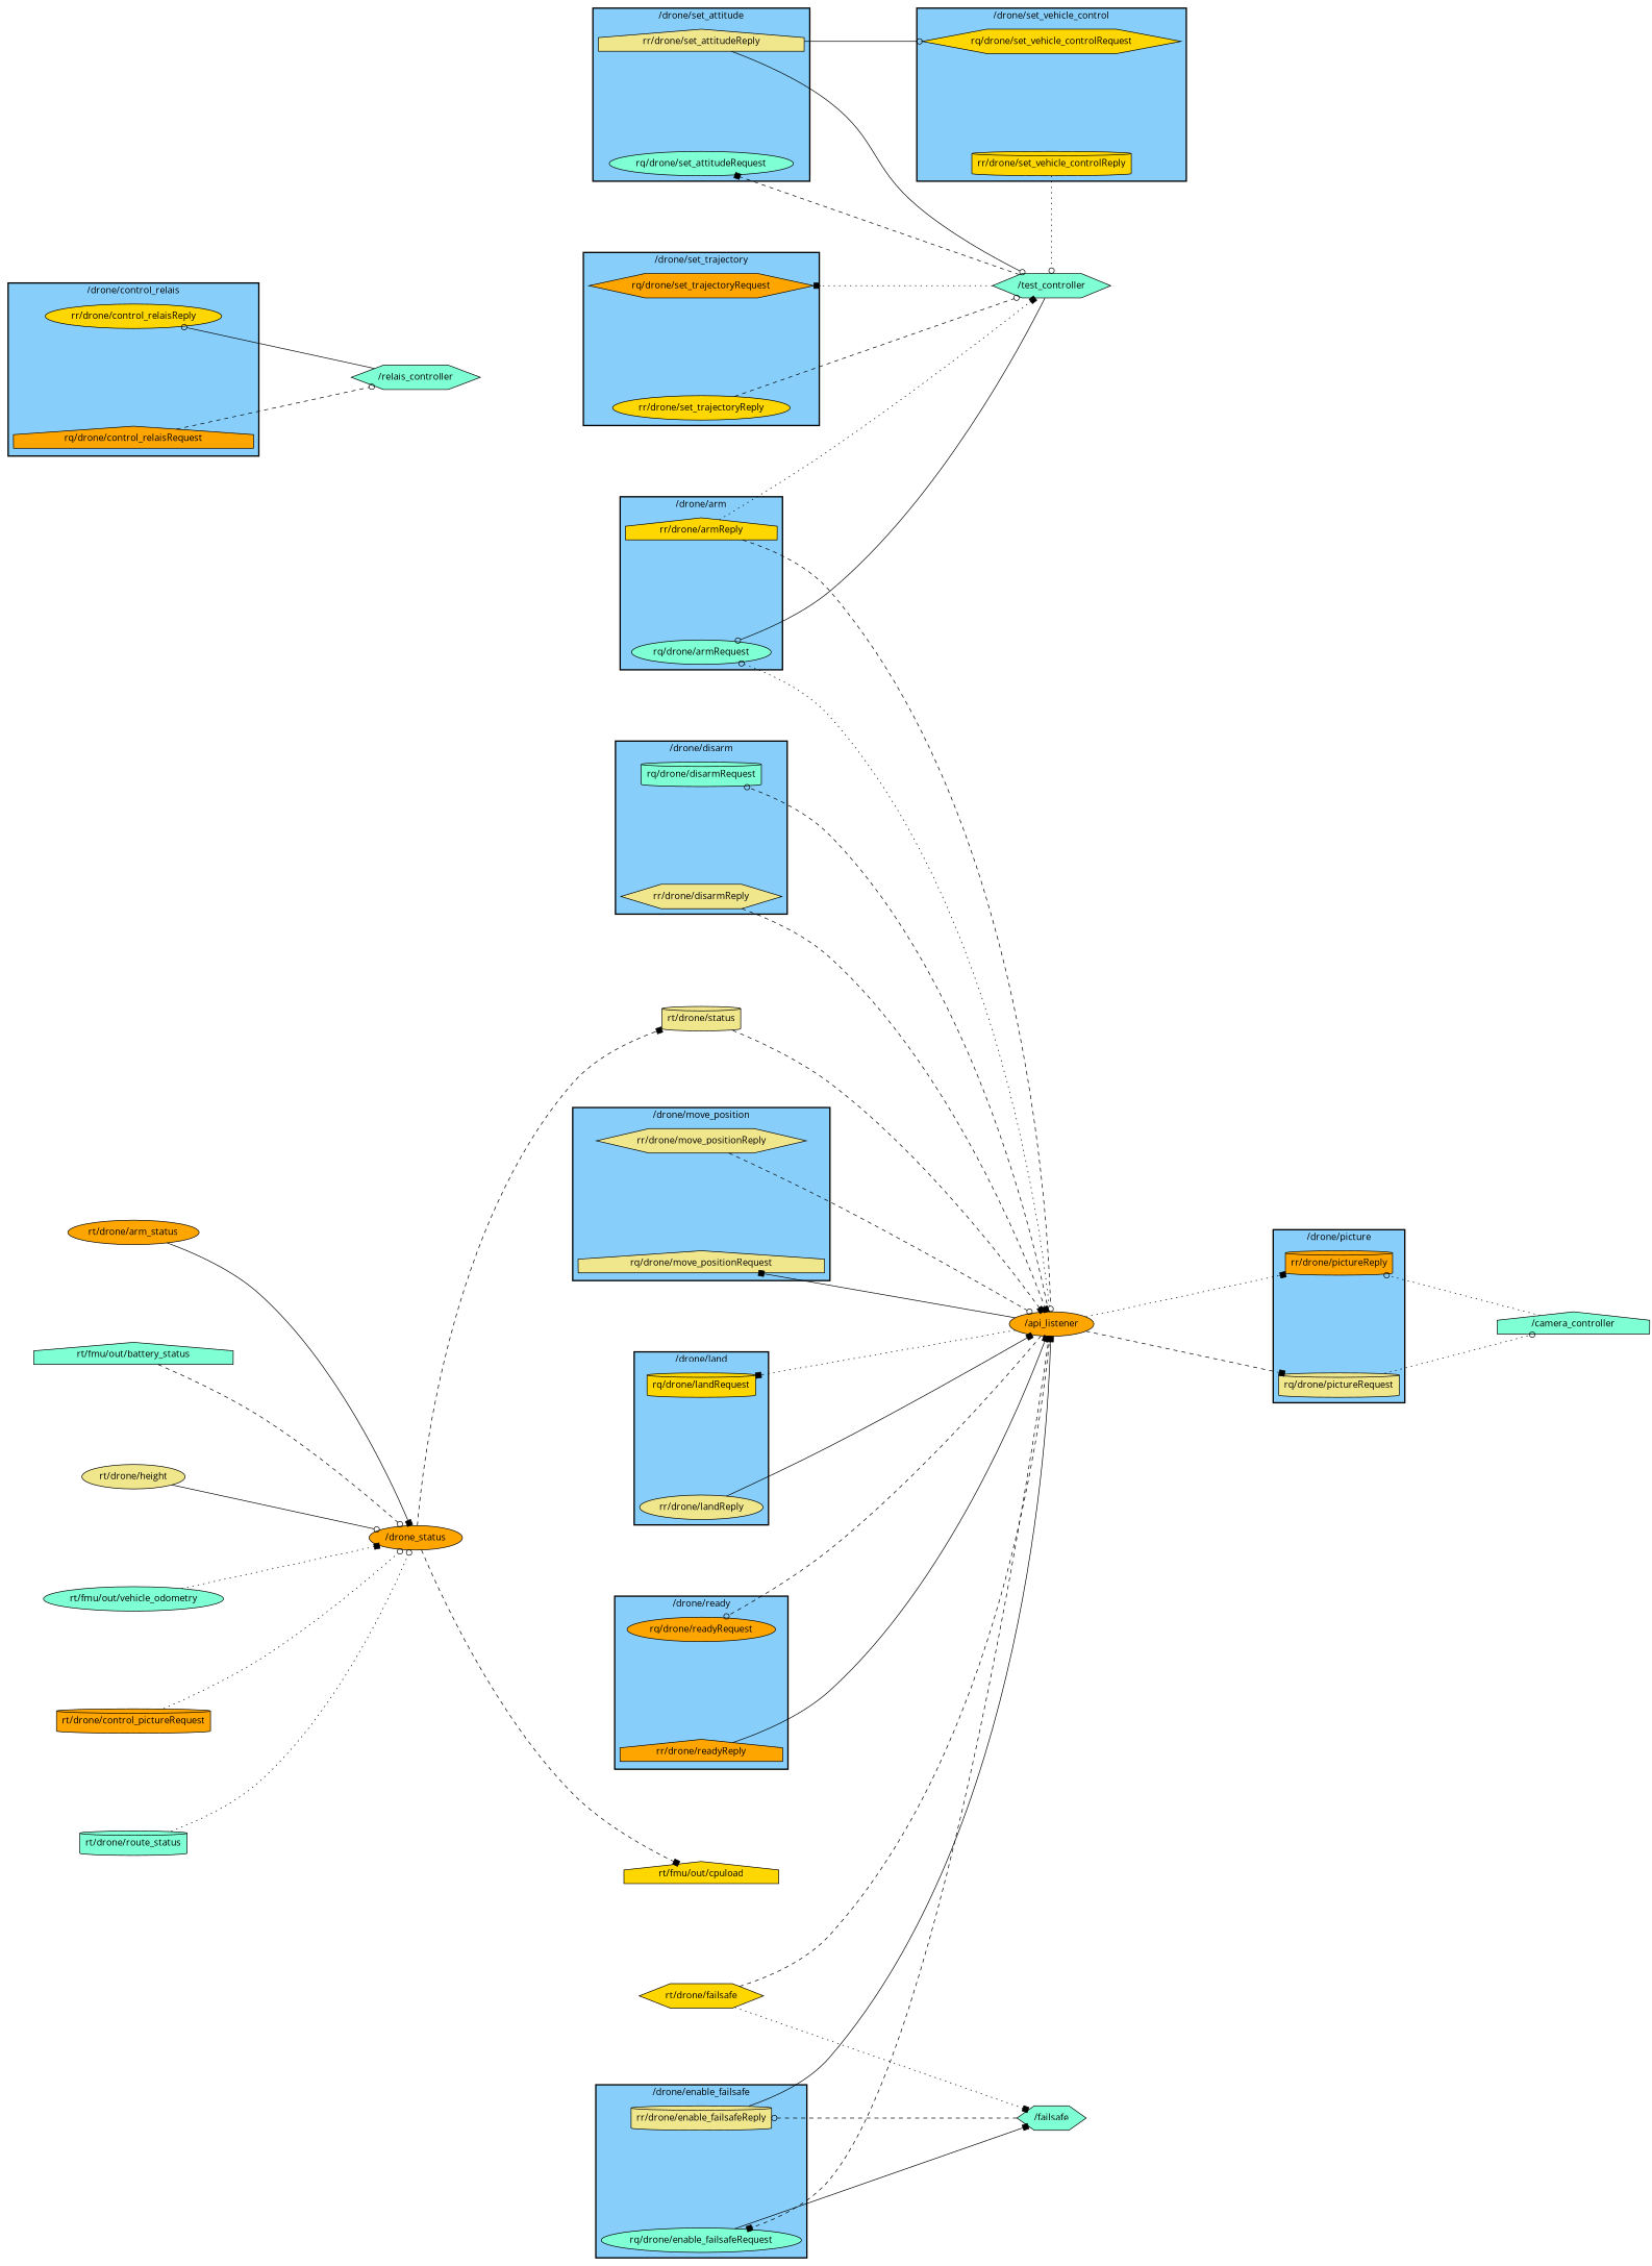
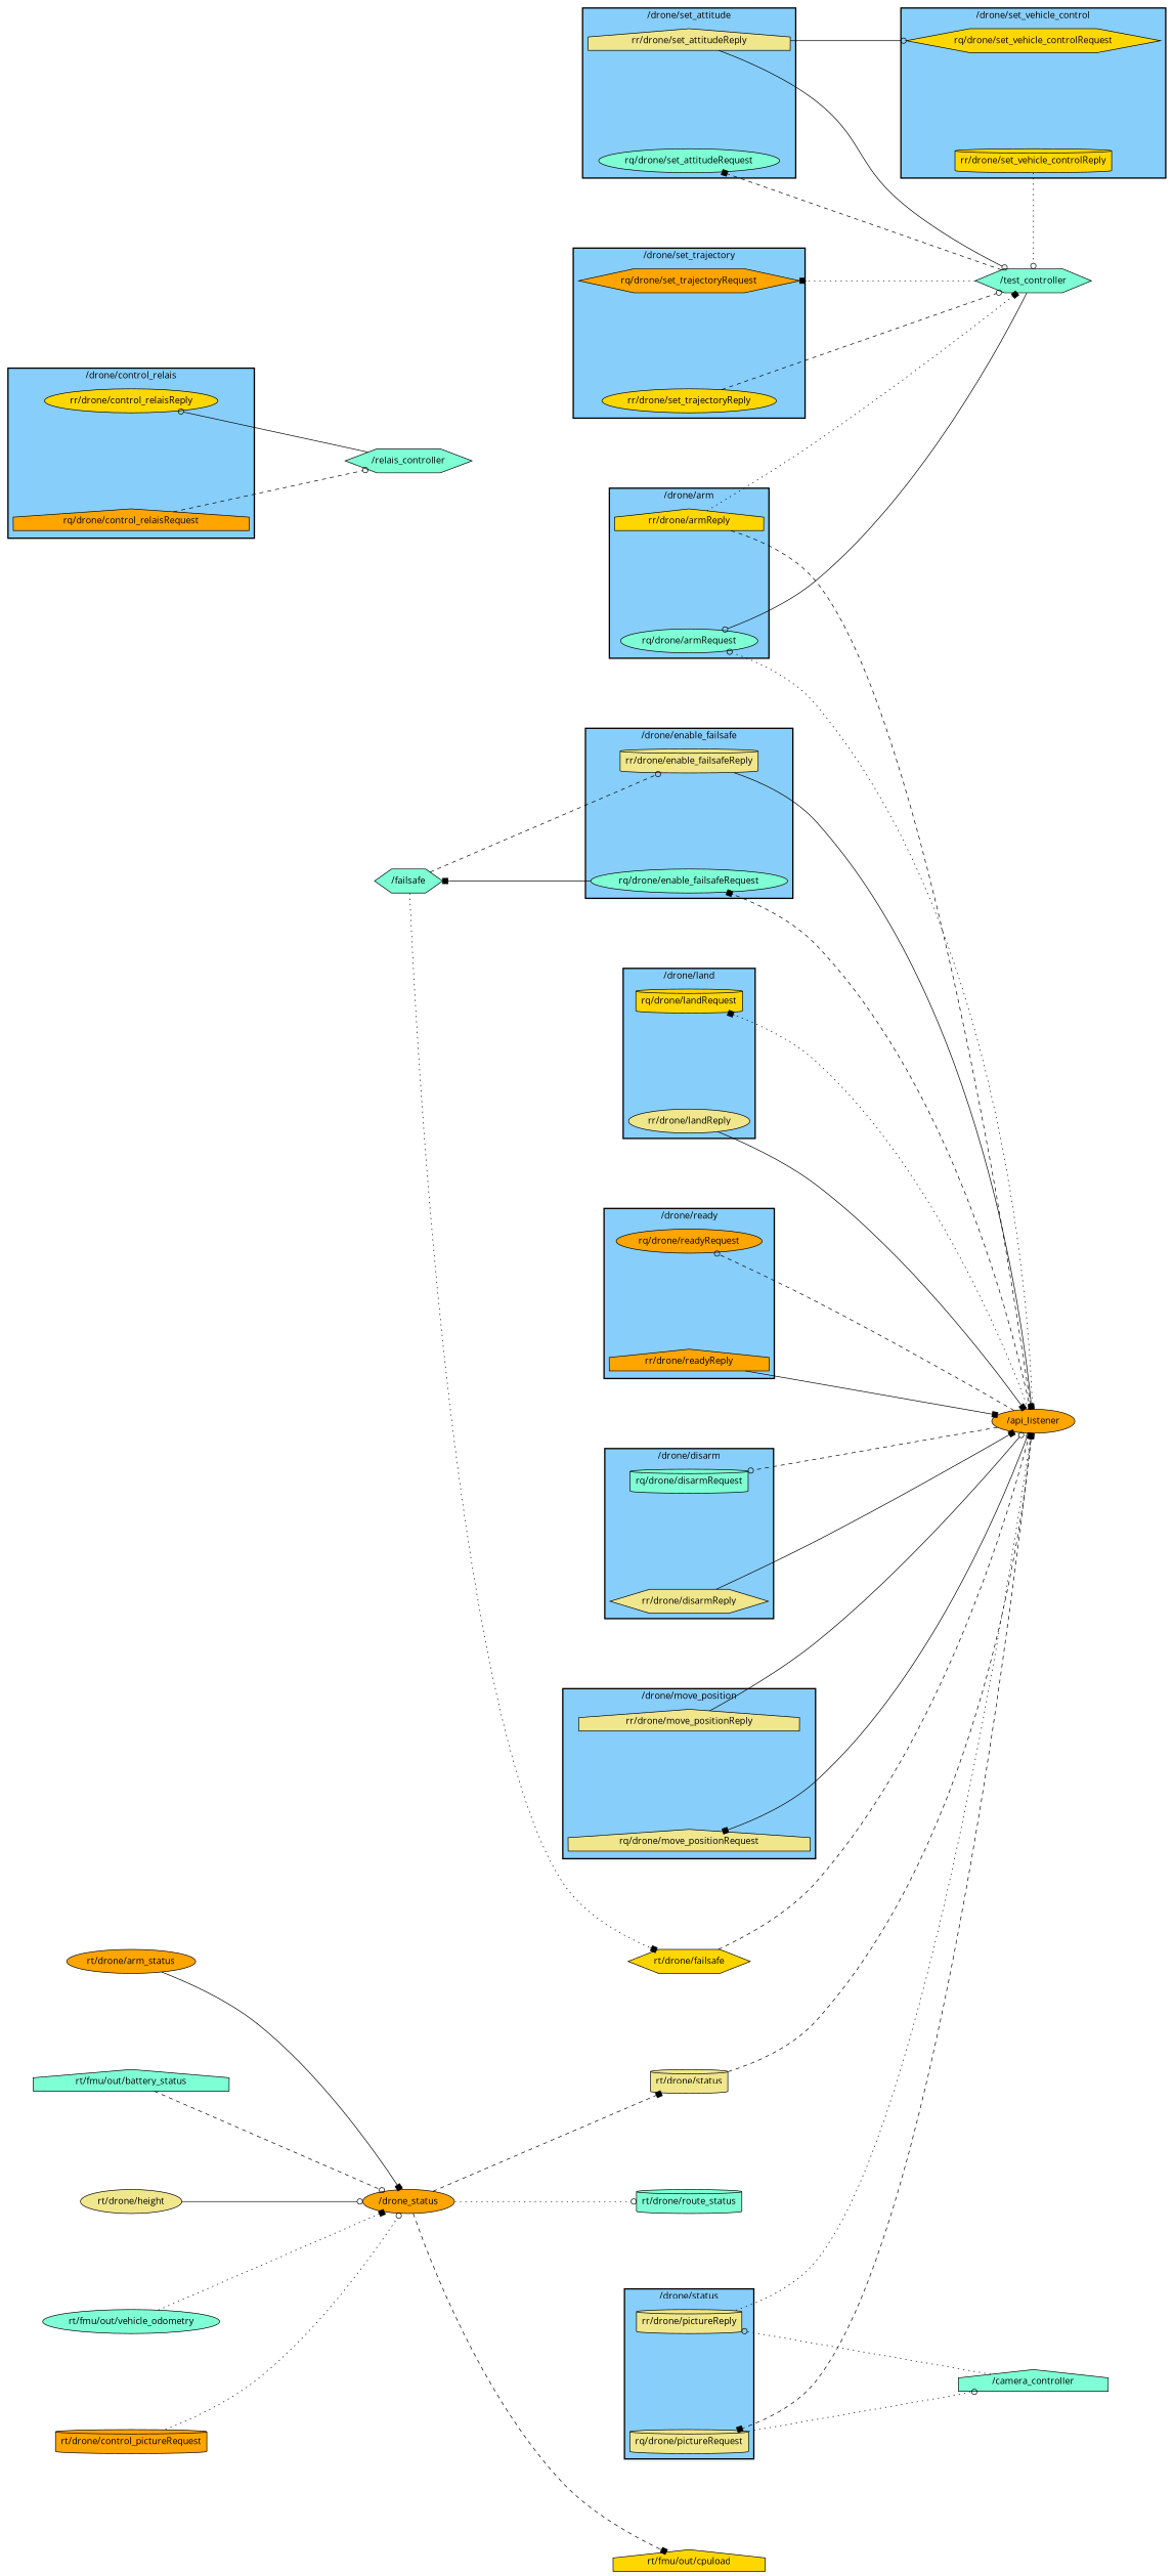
  digraph {
    fontname="Open Sans"
    nodesep=2
    rankdir=LR
    ranksep=2
    node [fillcolor=aquamarine fontname="Open Sans" shape=ellipse style=filled]
    edge [arrowhead=odot fontname="Open Sans" style=dashed]
    "rq/drone/set_trajectoryRequest" [fillcolor=orange shape=hexagon]
    "rr/drone/set_trajectoryReply" [fillcolor=gold]
    "rr/drone/set_attitudeReply" [fillcolor=khaki shape=house]
    "rq/drone/set_attitudeRequest"
    "rr/drone/enable_failsafeReply" [fillcolor=khaki shape=cylinder]
    "rq/drone/enable_failsafeRequest"
    "rq/drone/landRequest" [fillcolor=gold shape=cylinder]
    "rr/drone/landReply" [fillcolor=khaki]
    "rq/drone/readyRequest" [fillcolor=orange]
    "rr/drone/readyReply" [fillcolor=orange shape=house]
-   "rr/drone/pictureReply" [fillcolor=orange shape=cylinder]
+   "rr/drone/pictureReply" [fillcolor=khaki shape=cylinder]
    "rq/drone/pictureRequest" [fillcolor=khaki shape=cylinder]
    "rq/drone/disarmRequest" [shape=cylinder]
    "rr/drone/disarmReply" [fillcolor=khaki shape=hexagon]
    "rr/drone/armReply" [fillcolor=gold shape=house]
    "rq/drone/armRequest"
    "rr/drone/set_vehicle_controlReply" [fillcolor=gold shape=cylinder]
    "rq/drone/set_vehicle_controlRequest" [fillcolor=gold shape=hexagon]
-   "rr/drone/move_positionReply" [fillcolor=khaki shape=hexagon]
+   "rr/drone/move_positionReply" [fillcolor=khaki shape=house]
    "rq/drone/move_positionRequest" [fillcolor=khaki shape=house]
    "rr/drone/control_relaisReply" [fillcolor=gold]
    "rq/drone/control_relaisRequest" [fillcolor=orange shape=house]
    "/test_controller" [shape=hexagon]
    "/api_listener" [fillcolor=orange]
    "/failsafe" [shape=hexagon]
    "/camera_controller" [shape=house]
    "/relais_controller" [shape=hexagon]
    "/drone_status" [fillcolor=orange]
    "rt/drone/status" [fillcolor=khaki shape=cylinder]
    "rt/fmu/out/cpuload" [fillcolor=gold shape=house]
    "rt/drone/failsafe" [fillcolor=gold shape=hexagon]
    n32 [fillcolor=orange label="rt/drone/control_pictureRequest" shape=cylinder]
    "rt/drone/route_status" [shape=cylinder]
    "rt/drone/arm_status" [fillcolor=orange]
    "rt/fmu/out/battery_status" [shape=house]
    "rt/drone/height" [fillcolor=khaki]
    "rt/fmu/out/vehicle_odometry"
    subgraph cluster_1 {
      fillcolor=lightskyblue
      label="/drone/set_trajectory"
      penwidth=2
      style=filled
      "rq/drone/set_trajectoryRequest"
      "rr/drone/set_trajectoryReply"
    }
    subgraph cluster_2 {
      fillcolor=lightskyblue
      label="/drone/set_attitude"
      penwidth=2
      style=filled
      "rr/drone/set_attitudeReply"
      "rq/drone/set_attitudeRequest"
    }
    subgraph cluster_3 {
      fillcolor=lightskyblue
      label="/drone/enable_failsafe"
      penwidth=2
      style=filled
      "rr/drone/enable_failsafeReply"
      "rq/drone/enable_failsafeRequest"
    }
    subgraph cluster_4 {
      fillcolor=lightskyblue
      label="/drone/land"
      penwidth=2
      style=filled
      "rq/drone/landRequest"
      "rr/drone/landReply"
    }
    subgraph cluster_5 {
      fillcolor=lightskyblue
      label="/drone/ready"
      penwidth=2
      style=filled
      "rq/drone/readyRequest"
      "rr/drone/readyReply"
    }
    subgraph cluster_6 {
      fillcolor=lightskyblue
-     label="/drone/picture"
+     label="/drone/status"
      penwidth=2
      style=filled
      "rr/drone/pictureReply"
      "rq/drone/pictureRequest"
    }
    subgraph cluster_7 {
      fillcolor=lightskyblue
      label="/drone/disarm"
      penwidth=2
      style=filled
      "rq/drone/disarmRequest"
      "rr/drone/disarmReply"
    }
    subgraph cluster_8 {
      fillcolor=lightskyblue
      label="/drone/arm"
      penwidth=2
      style=filled
      "rr/drone/armReply"
      "rq/drone/armRequest"
    }
    subgraph cluster_9 {
      fillcolor=lightskyblue
      label="/drone/set_vehicle_control"
      penwidth=2
      style=filled
      "rr/drone/set_vehicle_controlReply"
      "rq/drone/set_vehicle_controlRequest"
    }
    subgraph cluster_10 {
      fillcolor=lightskyblue
      label="/drone/move_position"
      penwidth=2
      style=filled
      "rr/drone/move_positionReply"
      "rq/drone/move_positionRequest"
    }
    subgraph cluster_11 {
      fillcolor=lightskyblue
      label="/drone/control_relais"
      penwidth=2
      style=filled
      "rr/drone/control_relaisReply"
      "rq/drone/control_relaisRequest"
    }
    "rr/drone/set_trajectoryReply" -> "/test_controller"
    "rr/drone/set_attitudeReply" -> "rq/drone/set_vehicle_controlRequest" [style=solid]
    "rr/drone/set_attitudeReply" -> "/test_controller" [style=solid]
    "rr/drone/enable_failsafeReply" -> "/api_listener" [arrowhead=box style=solid]
    "rq/drone/enable_failsafeRequest" -> "/failsafe" [arrowhead=box style=solid]
    "rr/drone/landReply" -> "/api_listener" [arrowhead=box style=solid]
    "rr/drone/readyReply" -> "/api_listener" [arrowhead=box style=solid]
-   "/api_listener" -> "rr/drone/pictureReply" [arrowhead=box style=dotted]
+   "rr/drone/pictureReply" -> "/api_listener" [arrowhead=box style=dotted]
    "rq/drone/pictureRequest" -> "/camera_controller" [style=dotted]
-   "rr/drone/disarmReply" -> "/api_listener" [arrowhead=box]
+   "rr/drone/disarmReply" -> "/api_listener" [arrowhead=box style=solid]
    "rr/drone/armReply" -> "/test_controller" [arrowhead=box style=dotted]
    "rr/drone/armReply" -> "/api_listener"
    "rr/drone/set_vehicle_controlReply" -> "/test_controller" [style=dotted]
-   "rr/drone/move_positionReply" -> "/api_listener"
+   "rr/drone/move_positionReply" -> "/api_listener" [style=solid]
    "rq/drone/control_relaisRequest" -> "/relais_controller"
    "/test_controller" -> "rq/drone/set_trajectoryRequest" [arrowhead=box style=dotted]
    "/test_controller" -> "rq/drone/set_attitudeRequest" [arrowhead=box]
    "/test_controller" -> "rq/drone/armRequest" [style=solid]
    "/api_listener" -> "rq/drone/enable_failsafeRequest" [arrowhead=box]
    "/api_listener" -> "rq/drone/landRequest" [arrowhead=box style=dotted]
    "/api_listener" -> "rq/drone/readyRequest"
    "/api_listener" -> "rq/drone/pictureRequest" [arrowhead=box]
    "/api_listener" -> "rq/drone/disarmRequest"
    "/api_listener" -> "rq/drone/armRequest" [style=dotted]
    "/api_listener" -> "rq/drone/move_positionRequest" [arrowhead=box style=solid]
    "/failsafe" -> "rr/drone/enable_failsafeReply"
-   "rt/drone/failsafe" -> "/failsafe" [arrowhead=box style=dotted]
+   "/failsafe" -> "rt/drone/failsafe" [arrowhead=box style=dotted]
    "/camera_controller" -> "rr/drone/pictureReply" [style=dotted]
    "/relais_controller" -> "rr/drone/control_relaisReply" [style=solid]
    "/drone_status" -> "rt/drone/status" [arrowhead=box]
    "/drone_status" -> "rt/fmu/out/cpuload" [arrowhead=box]
    "rt/drone/status" -> "/api_listener" [arrowhead=box]
    "rt/drone/failsafe" -> "/api_listener"
    n32 -> "/drone_status" [style=dotted]
-   "rt/drone/route_status" -> "/drone_status" [style=dotted]
+   "/drone_status" -> "rt/drone/route_status" [style=dotted]
    "rt/drone/arm_status" -> "/drone_status" [arrowhead=box style=solid]
    "rt/fmu/out/battery_status" -> "/drone_status"
    "rt/drone/height" -> "/drone_status" [style=solid]
    "rt/fmu/out/vehicle_odometry" -> "/drone_status" [arrowhead=box style=dotted]
  }
